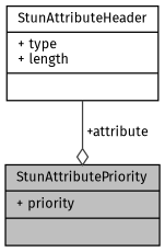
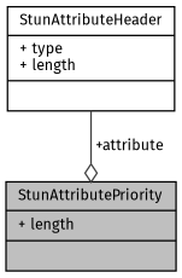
  digraph {
    fontname="Fira Sans"
    node [color=black fontname="Fira Sans" fontsize=10 shape=record style=filled]
-   n1 [fillcolor=grey75 fontcolor=black height=0.2 label="{StunAttributePriority\n|+ priority\l|}" width=0.4]
+   n1 [fillcolor=grey75 fontcolor=black height=0.2 label="{StunAttributePriority\n|+ length\l|}" width=0.4]
    n2 [fillcolor=white height=0.2 label="{StunAttributeHeader\n|+ type\l+ length\l|}" width=0.4]
    n2 -> n1 [arrowhead=odiamond color=grey25 fontname="Fira Sans" fontsize=10 label=" +attribute" labelfontname=Helvetica labelfontsize=10 style=solid]
  }
